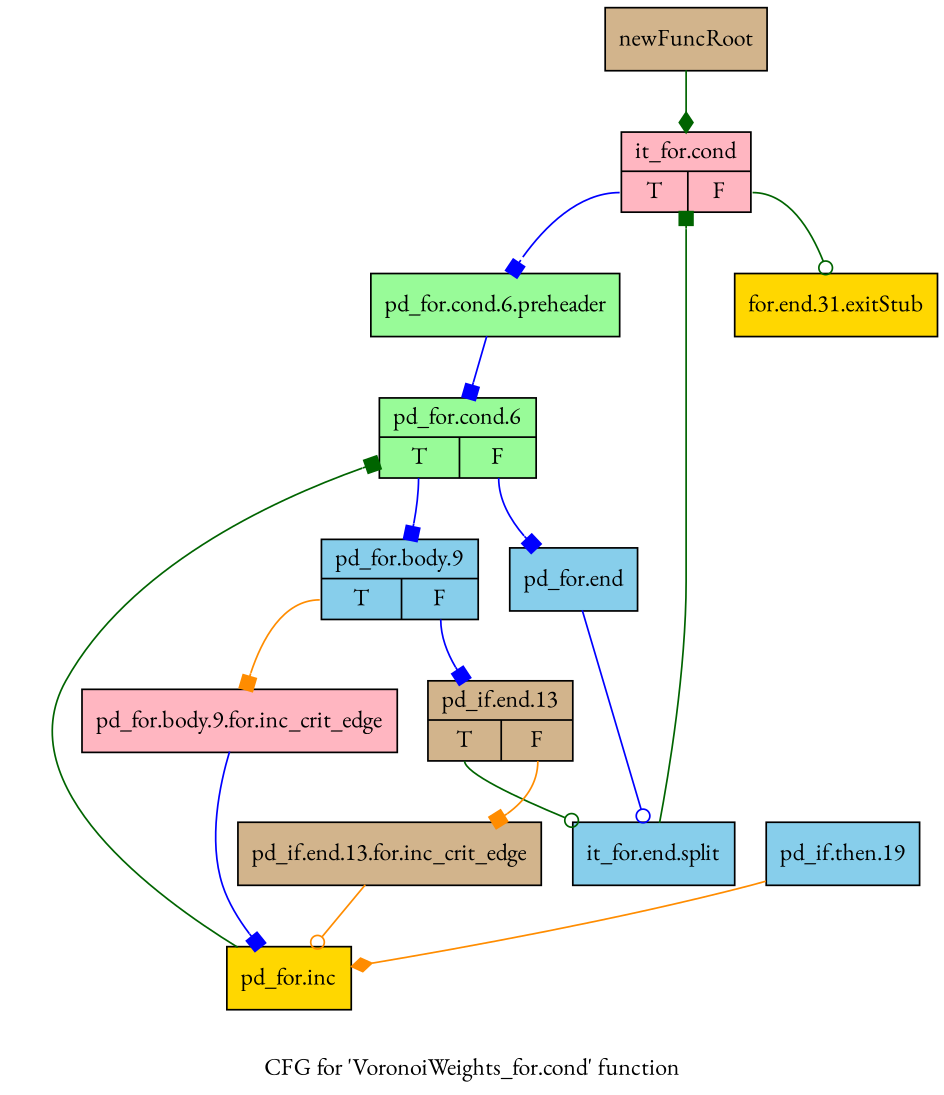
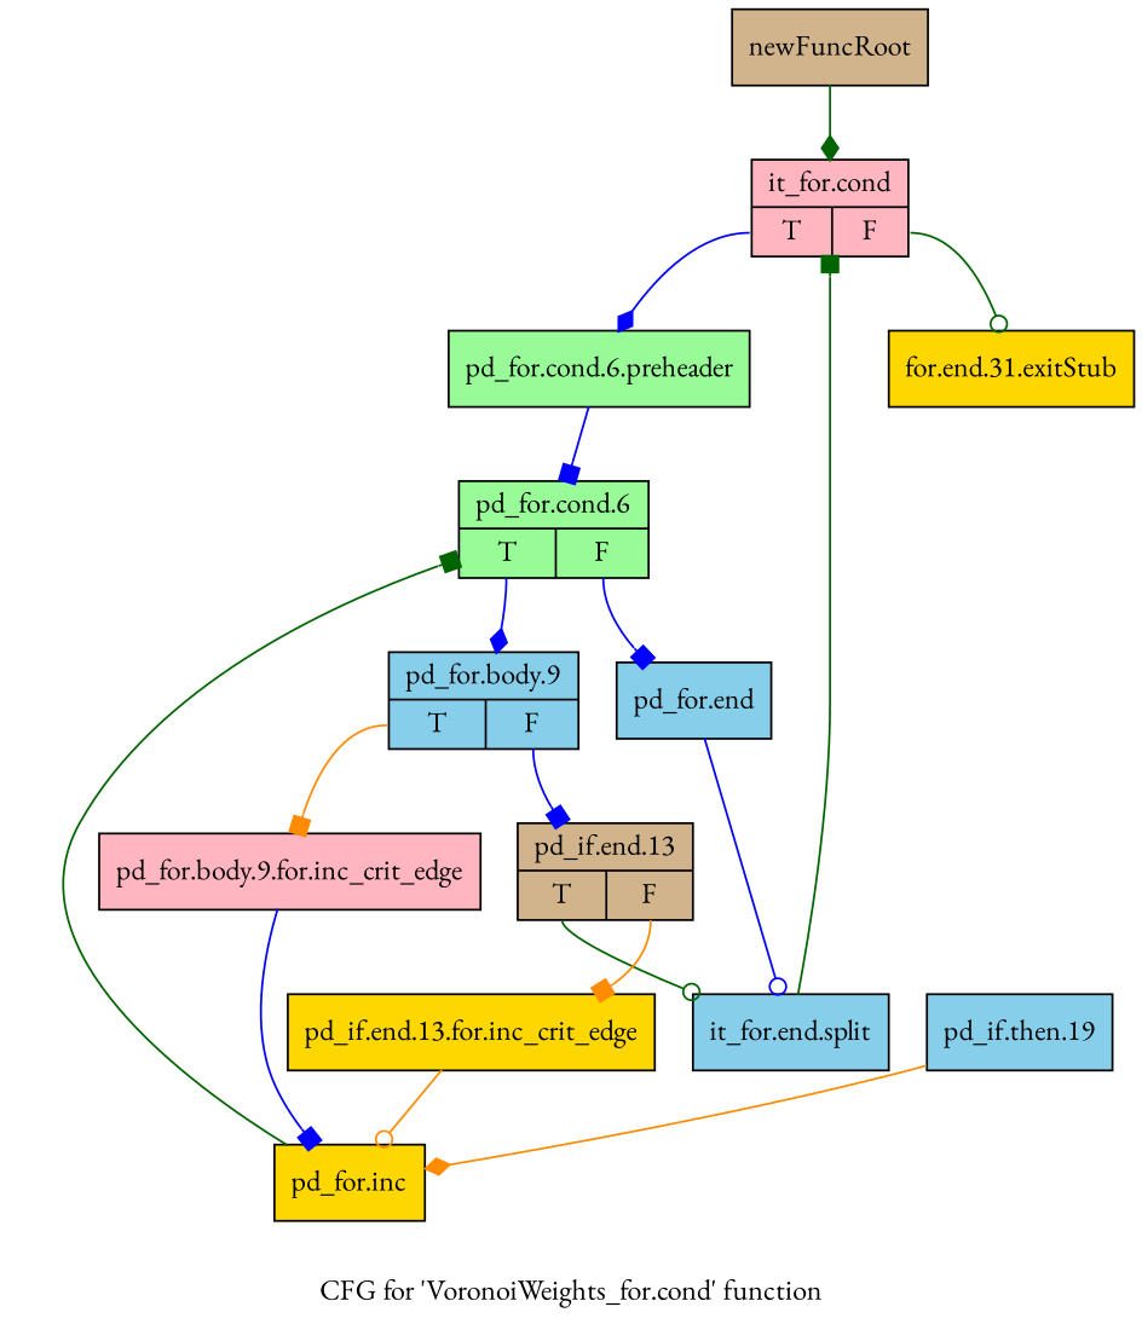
  digraph {
    fontname="EB Garamond"
    label="CFG for 'VoronoiWeights_for.cond' function"
    node [fillcolor=skyblue fontname="EB Garamond" shape=record style=filled]
    edge [arrowhead=box color=blue fontname="EB Garamond"]
    n1 [fillcolor=tan label="{newFuncRoot}"]
    n2 [fillcolor=lightpink label="{it_for.cond|{<s0>T|<s1>F}}"]
    n3 [fillcolor=gold label="{for.end.31.exitStub}"]
    n4 [fillcolor=palegreen label="{pd_for.cond.6.preheader}"]
    n5 [fillcolor=palegreen label="{pd_for.cond.6|{<s0>T|<s1>F}}"]
    n6 [label="{pd_for.body.9|{<s0>T|<s1>F}}"]
    n7 [label="{pd_for.end}"]
    n8 [fillcolor=lightpink label="{pd_for.body.9.for.inc_crit_edge}"]
    n9 [fillcolor=tan label="{pd_if.end.13|{<s0>T|<s1>F}}"]
    n10 [label="{it_for.end.split}"]
    n11 [fillcolor=gold label="{pd_for.inc}"]
-   n12 [fillcolor=tan label="{pd_if.end.13.for.inc_crit_edge}"]
+   n12 [fillcolor=gold label="{pd_if.end.13.for.inc_crit_edge}"]
    n13 [label="{pd_if.then.19}"]
    n1 -> n2 [arrowhead=diamond color=darkgreen]
    n2 -> n3 [arrowhead=odot color=darkgreen tailport=s1]
-   n2 -> n4 [tailport=s0]
+   n2 -> n4 [arrowhead=diamond tailport=s0]
    n4 -> n5
-   n5 -> n6 [tailport=s0]
+   n5 -> n6 [arrowhead=diamond tailport=s0]
    n5 -> n7 [tailport=s1]
    n6 -> n8 [color=darkorange tailport=s0]
    n6 -> n9 [tailport=s1]
    n7 -> n10 [arrowhead=odot]
    n8 -> n11
    n9 -> n10 [arrowhead=odot color=darkgreen tailport=s0]
    n9 -> n12 [color=darkorange tailport=s1]
    n10 -> n2 [color=darkgreen]
    n11 -> n5 [color=darkgreen]
    n12 -> n11 [arrowhead=odot color=darkorange]
    n13 -> n11 [arrowhead=diamond color=darkorange]
  }
